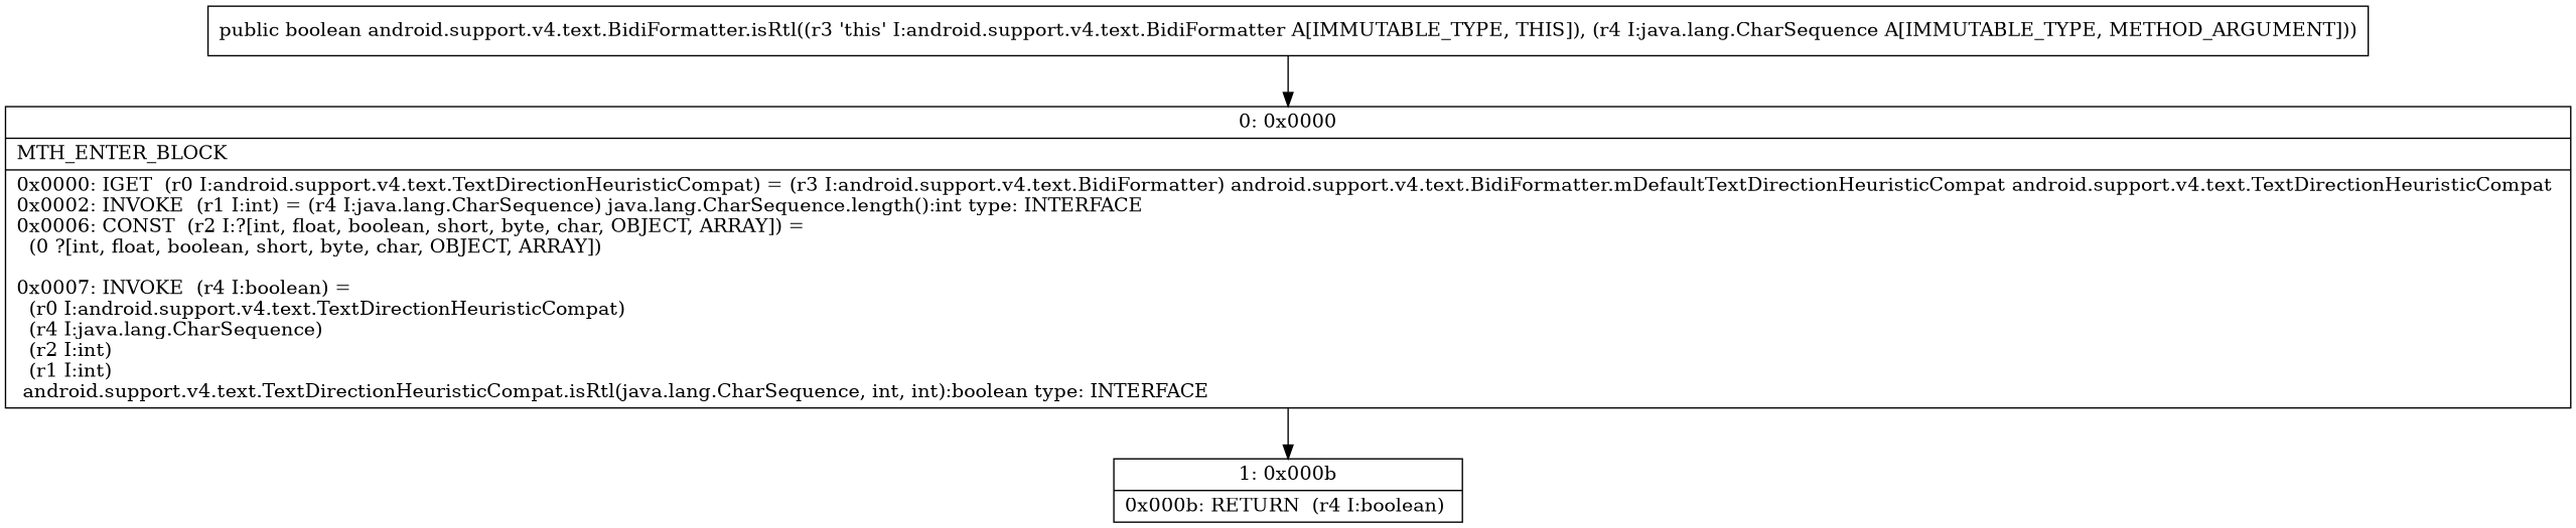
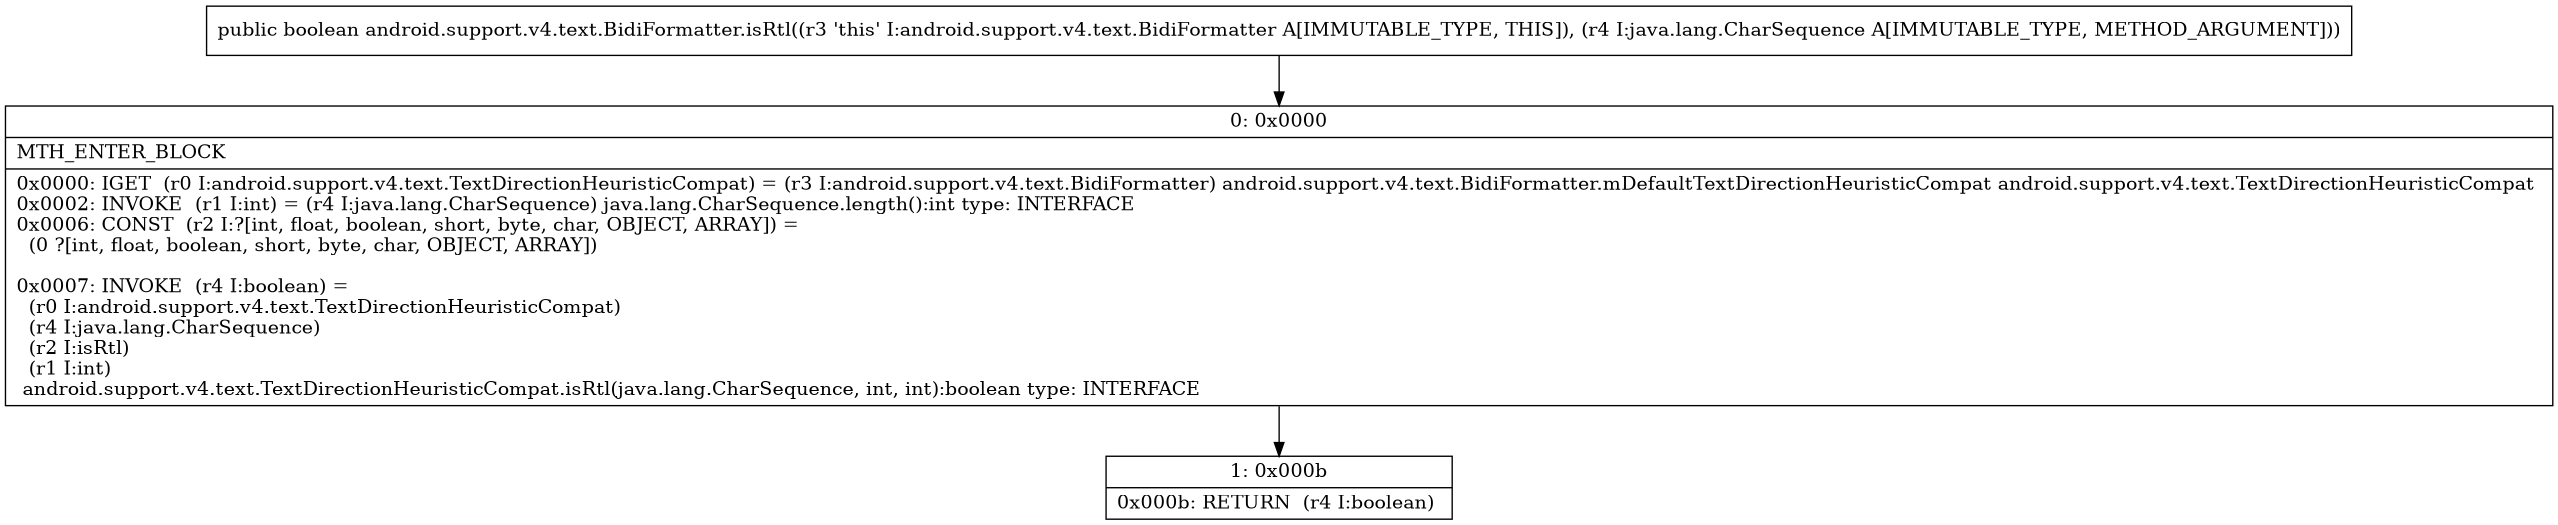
  digraph {
    node [shape=record]
-   n1 [label="{0\:\ 0x0000|MTH_ENTER_BLOCK\l|0x0000: IGET  (r0 I:android.support.v4.text.TextDirectionHeuristicCompat) = (r3 I:android.support.v4.text.BidiFormatter) android.support.v4.text.BidiFormatter.mDefaultTextDirectionHeuristicCompat android.support.v4.text.TextDirectionHeuristicCompat \l0x0002: INVOKE  (r1 I:int) = (r4 I:java.lang.CharSequence) java.lang.CharSequence.length():int type: INTERFACE \l0x0006: CONST  (r2 I:?[int, float, boolean, short, byte, char, OBJECT, ARRAY]) = \l  (0 ?[int, float, boolean, short, byte, char, OBJECT, ARRAY])\l \l0x0007: INVOKE  (r4 I:boolean) = \l  (r0 I:android.support.v4.text.TextDirectionHeuristicCompat)\l  (r4 I:java.lang.CharSequence)\l  (r2 I:int)\l  (r1 I:int)\l android.support.v4.text.TextDirectionHeuristicCompat.isRtl(java.lang.CharSequence, int, int):boolean type: INTERFACE \l}"]
+   n1 [label="{0\:\ 0x0000|MTH_ENTER_BLOCK\l|0x0000: IGET  (r0 I:android.support.v4.text.TextDirectionHeuristicCompat) = (r3 I:android.support.v4.text.BidiFormatter) android.support.v4.text.BidiFormatter.mDefaultTextDirectionHeuristicCompat android.support.v4.text.TextDirectionHeuristicCompat \l0x0002: INVOKE  (r1 I:int) = (r4 I:java.lang.CharSequence) java.lang.CharSequence.length():int type: INTERFACE \l0x0006: CONST  (r2 I:?[int, float, boolean, short, byte, char, OBJECT, ARRAY]) = \l  (0 ?[int, float, boolean, short, byte, char, OBJECT, ARRAY])\l \l0x0007: INVOKE  (r4 I:boolean) = \l  (r0 I:android.support.v4.text.TextDirectionHeuristicCompat)\l  (r4 I:java.lang.CharSequence)\l  (r2 I:isRtl)\l  (r1 I:int)\l android.support.v4.text.TextDirectionHeuristicCompat.isRtl(java.lang.CharSequence, int, int):boolean type: INTERFACE \l}"]
    n2 [label="{1\:\ 0x000b|0x000b: RETURN  (r4 I:boolean) \l}"]
    n3 [label="{public boolean android.support.v4.text.BidiFormatter.isRtl((r3 'this' I:android.support.v4.text.BidiFormatter A[IMMUTABLE_TYPE, THIS]), (r4 I:java.lang.CharSequence A[IMMUTABLE_TYPE, METHOD_ARGUMENT])) }"]
    n1 -> n2
    n3 -> n1
  }
